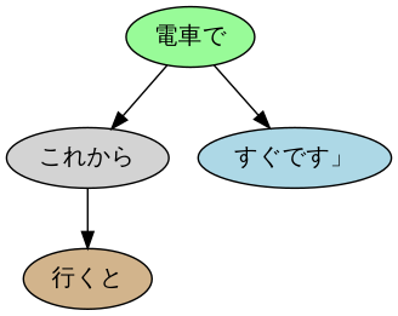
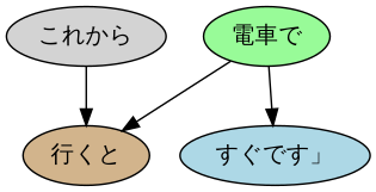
  digraph {
    fontname="IBM Plex Sans"
    node [fontname="IBM Plex Sans" style=filled]
    edge [fontname="IBM Plex Sans"]
    n1 [fillcolor=lightgrey label="これから"]
    n2 [fillcolor=tan label="行くと"]
    n3 [fillcolor=palegreen label="電車で"]
    n4 [fillcolor=lightblue label="すぐです」"]
    n1 -> n2
-   n3 -> n1
+   n3 -> n2
    n3 -> n4
  }
